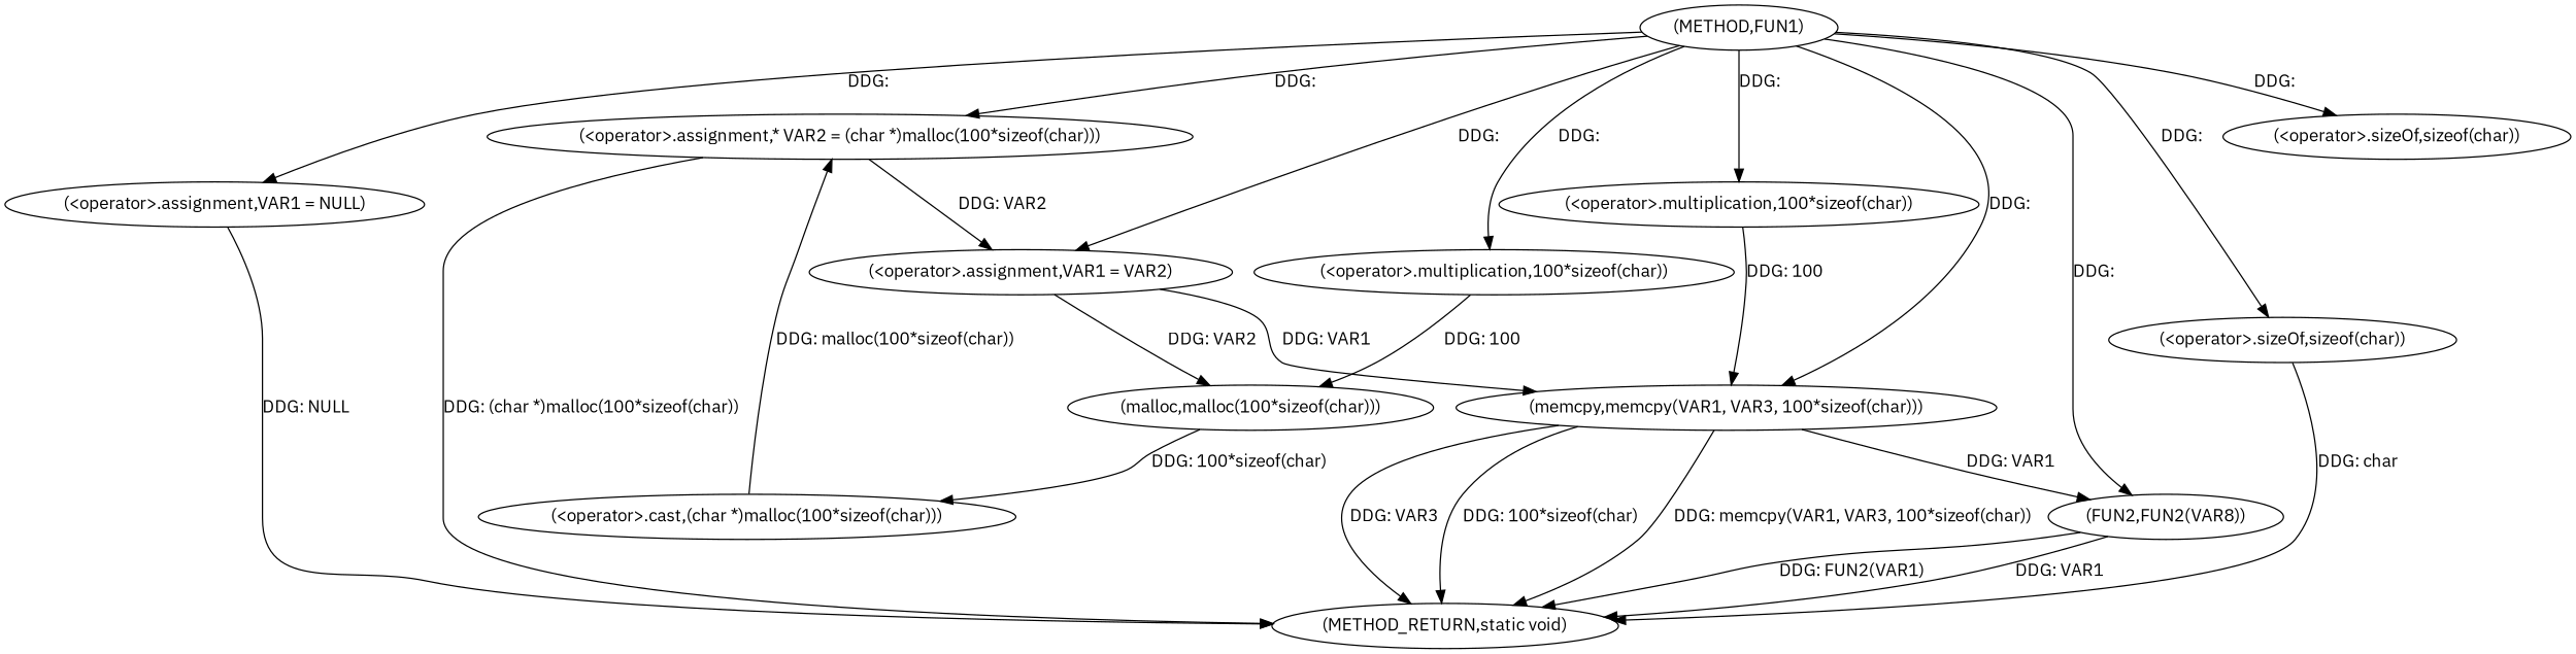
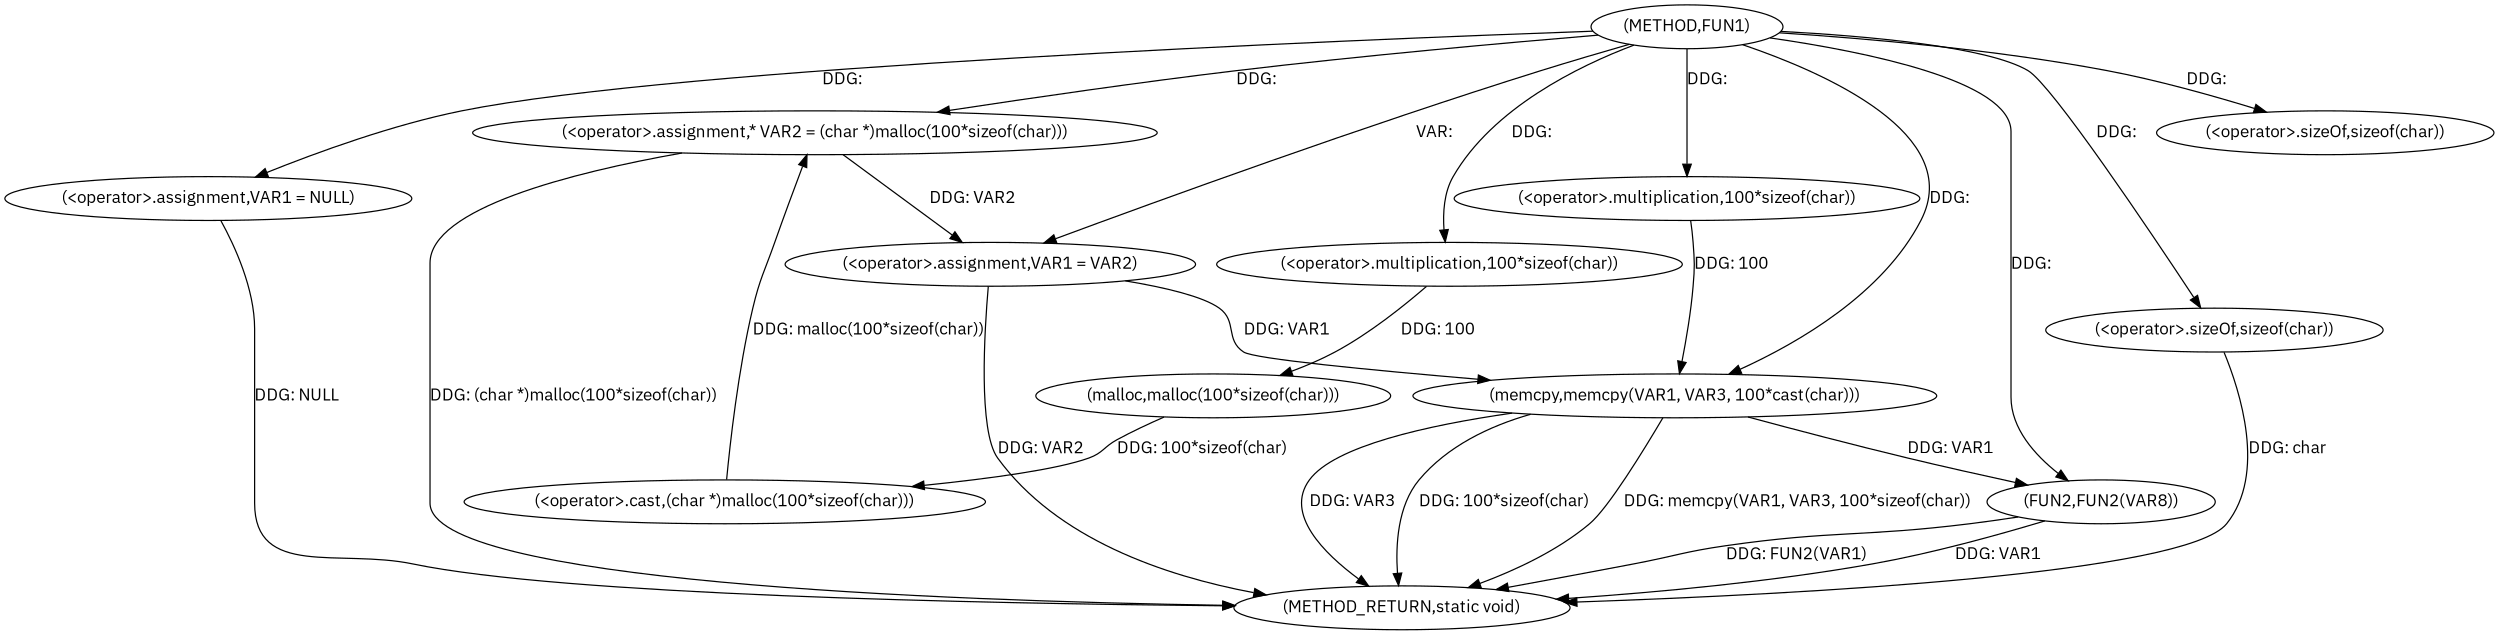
  digraph {
    fontname="IBM Plex Sans"
    node [fontname="IBM Plex Sans"]
    edge [fontname="IBM Plex Sans"]
    n1 [label="(METHOD,FUN1)"]
    n2 [label="(<operator>.assignment,VAR1 = NULL)"]
    n3 [label="(<operator>.assignment,* VAR2 = (char *)malloc(100*sizeof(char)))"]
    n4 [label="(<operator>.multiplication,100*sizeof(char))"]
    n5 [label="(<operator>.sizeOf,sizeof(char))"]
    n6 [label="(<operator>.assignment,VAR1 = VAR2)"]
-   n7 [label="(memcpy,memcpy(VAR1, VAR3, 100*sizeof(char)))"]
+   n7 [label="(memcpy,memcpy(VAR1, VAR3, 100*cast(char)))"]
    n8 [label="(<operator>.multiplication,100*sizeof(char))"]
    n9 [label="(<operator>.sizeOf,sizeof(char))"]
    n10 [label="(FUN2,FUN2(VAR8))"]
    n11 [label="(METHOD_RETURN,static void)"]
    n12 [label="(malloc,malloc(100*sizeof(char)))"]
    n13 [label="(<operator>.cast,(char *)malloc(100*sizeof(char)))"]
    n1 -> n2 [label="DDG: "]
    n1 -> n3 [label="DDG: "]
    n1 -> n4 [label="DDG: "]
    n1 -> n5 [label="DDG: "]
-   n1 -> n6 [label="DDG: "]
+   n1 -> n6 [label="VAR: "]
    n1 -> n7 [label="DDG: "]
    n1 -> n8 [label="DDG: "]
    n1 -> n9 [label="DDG: "]
    n1 -> n10 [label="DDG: "]
    n2 -> n11 [label="DDG: NULL"]
    n3 -> n6 [label="DDG: VAR2"]
    n3 -> n11 [label="DDG: (char *)malloc(100*sizeof(char))"]
    n4 -> n12 [label="DDG: 100"]
    n6 -> n7 [label="DDG: VAR1"]
-   n6 -> n12 [label="DDG: VAR2"]
+   n6 -> n11 [label="DDG: VAR2"]
    n7 -> n10 [label="DDG: VAR1"]
    n7 -> n11 [label="DDG: 100*sizeof(char)"]
    n7 -> n11 [label="DDG: memcpy(VAR1, VAR3, 100*sizeof(char))"]
    n7 -> n11 [label="DDG: VAR3"]
    n8 -> n7 [label="DDG: 100"]
    n9 -> n11 [label="DDG: char"]
    n10 -> n11 [label="DDG: VAR1"]
    n10 -> n11 [label="DDG: FUN2(VAR1)"]
    n12 -> n13 [label="DDG: 100*sizeof(char)"]
    n13 -> n3 [label="DDG: malloc(100*sizeof(char))"]
  }
